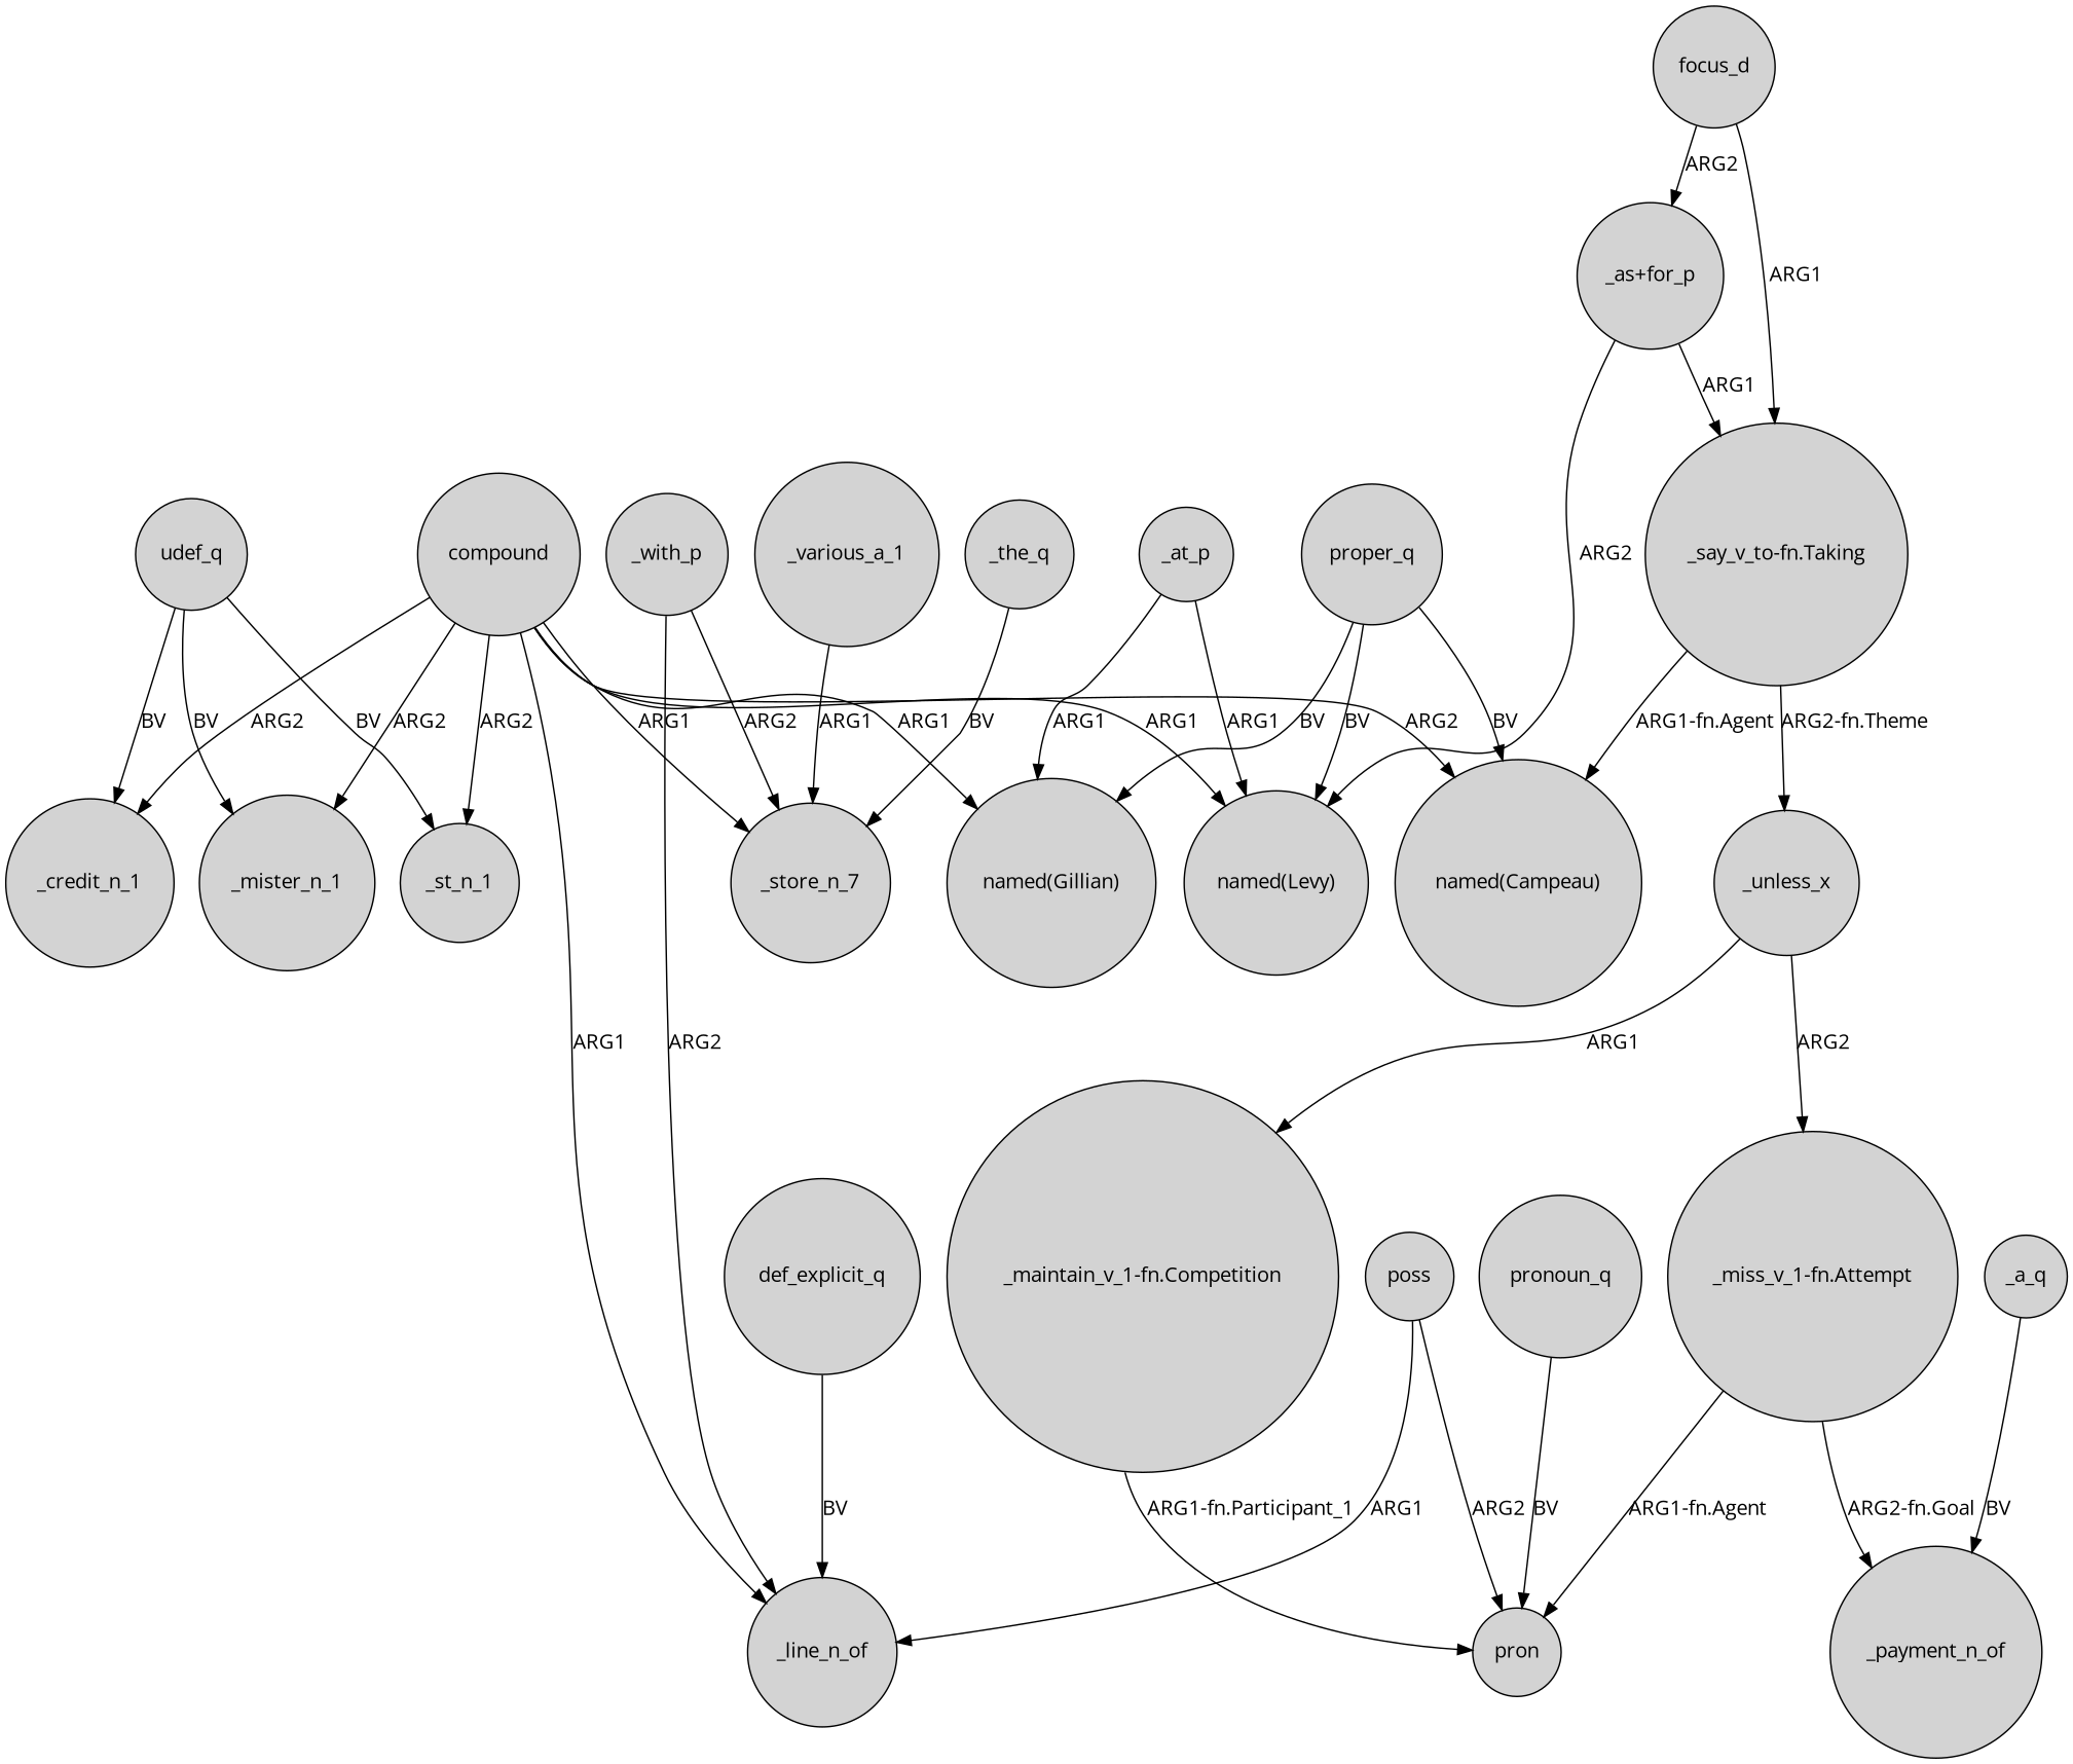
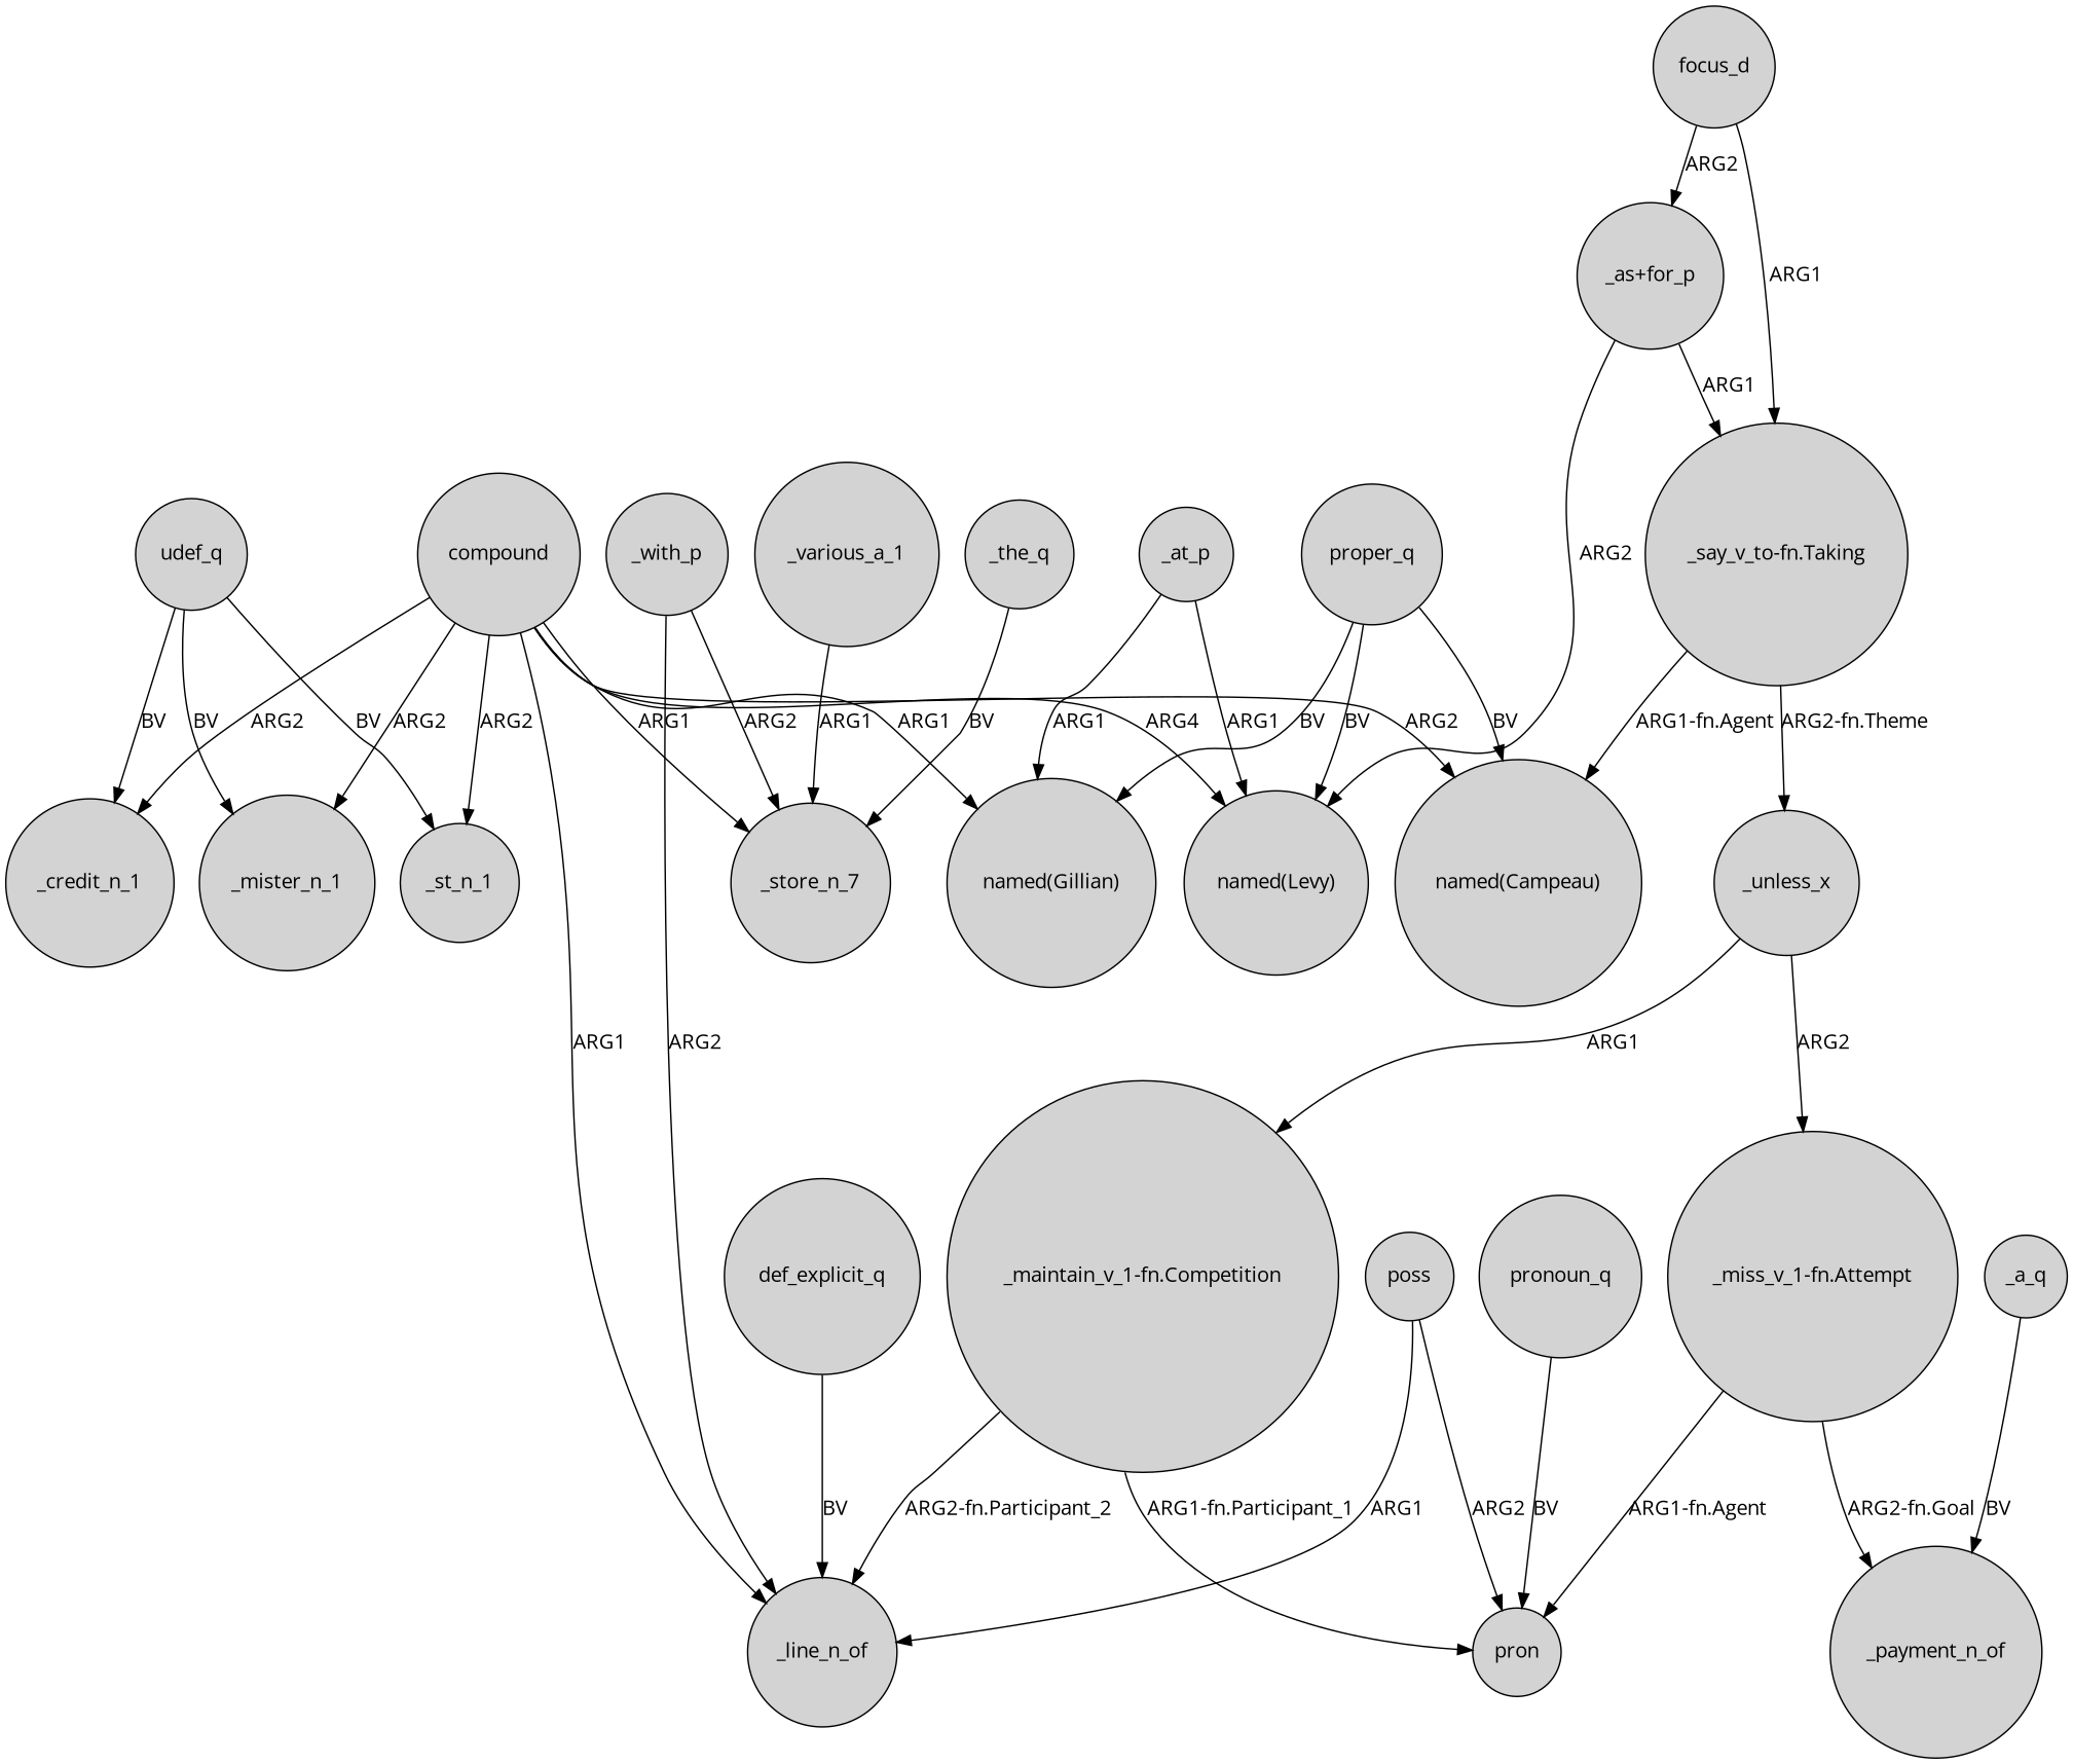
  digraph {
    fontname="Open Sans"
    node [fontname="Open Sans" shape=circle style=filled]
    edge [fontname="Open Sans"]
    udef_q
    _st_n_1
    _mister_n_1
    _credit_n_1
    n5 [label=_store_n_7]
    _with_p
    _line_n_of
    "_miss_v_1-fn.Attempt"
    _payment_n_of
    pron
    def_explicit_q
    compound
    "named(Campeau)"
    "named(Levy)"
    "named(Gillian)"
    proper_q
    focus_d
    "_say_v_to-fn.Taking"
    "_as+for_p"
    _unless_x
    "_maintain_v_1-fn.Competition"
    _a_q
    _at_p
    _various_a_1
    pronoun_q
    poss
    _the_q
    udef_q -> _st_n_1 [label=BV]
    udef_q -> _mister_n_1 [label=BV]
    udef_q -> _credit_n_1 [label=BV]
    _with_p -> n5 [label=ARG2]
    _with_p -> _line_n_of [label=ARG2]
    "_miss_v_1-fn.Attempt" -> _payment_n_of [label="ARG2-fn.Goal"]
    "_miss_v_1-fn.Attempt" -> pron [label="ARG1-fn.Agent"]
    def_explicit_q -> _line_n_of [label=BV]
    compound -> _st_n_1 [label=ARG2]
    compound -> _mister_n_1 [label=ARG2]
    compound -> _credit_n_1 [label=ARG2]
    compound -> n5 [label=ARG1]
    compound -> _line_n_of [label=ARG1]
    compound -> "named(Campeau)" [label=ARG2]
-   compound -> "named(Levy)" [label=ARG1]
+   compound -> "named(Levy)" [label=ARG4]
    compound -> "named(Gillian)" [label=ARG1]
    proper_q -> "named(Campeau)" [label=BV]
    proper_q -> "named(Levy)" [label=BV]
    proper_q -> "named(Gillian)" [label=BV]
    focus_d -> "_say_v_to-fn.Taking" [label=ARG1]
    focus_d -> "_as+for_p" [label=ARG2]
    "_say_v_to-fn.Taking" -> "named(Campeau)" [label="ARG1-fn.Agent"]
    "_say_v_to-fn.Taking" -> _unless_x [label="ARG2-fn.Theme"]
    "_as+for_p" -> "named(Levy)" [label=ARG2]
    "_as+for_p" -> "_say_v_to-fn.Taking" [label=ARG1]
    _unless_x -> "_miss_v_1-fn.Attempt" [label=ARG2]
    _unless_x -> "_maintain_v_1-fn.Competition" [label=ARG1]
+   "_maintain_v_1-fn.Competition" -> _line_n_of [label="ARG2-fn.Participant_2"]
    "_maintain_v_1-fn.Competition" -> pron [label="ARG1-fn.Participant_1"]
    _a_q -> _payment_n_of [label=BV]
    _at_p -> "named(Levy)" [label=ARG1]
    _at_p -> "named(Gillian)" [label=ARG1]
    _various_a_1 -> n5 [label=ARG1]
    pronoun_q -> pron [label=BV]
    poss -> _line_n_of [label=ARG1]
    poss -> pron [label=ARG2]
    _the_q -> n5 [label=BV]
  }
